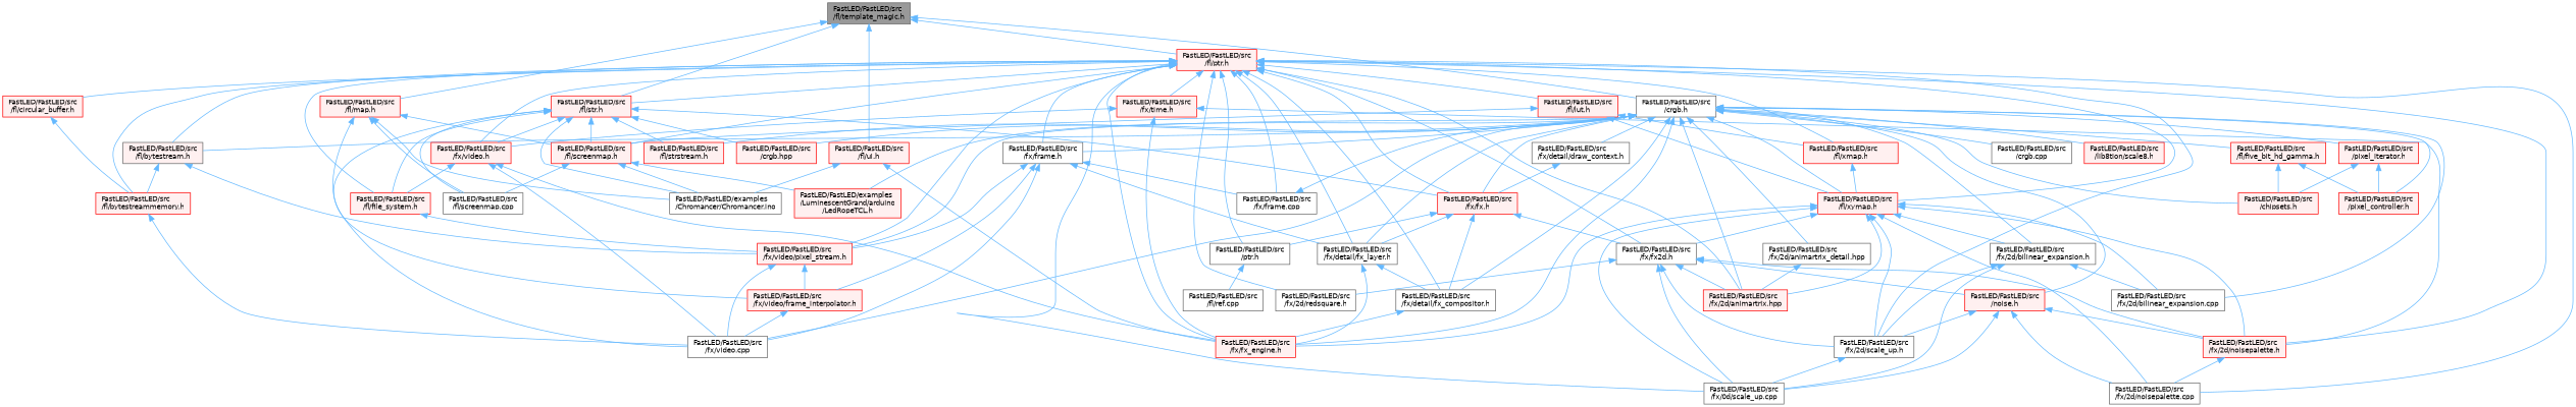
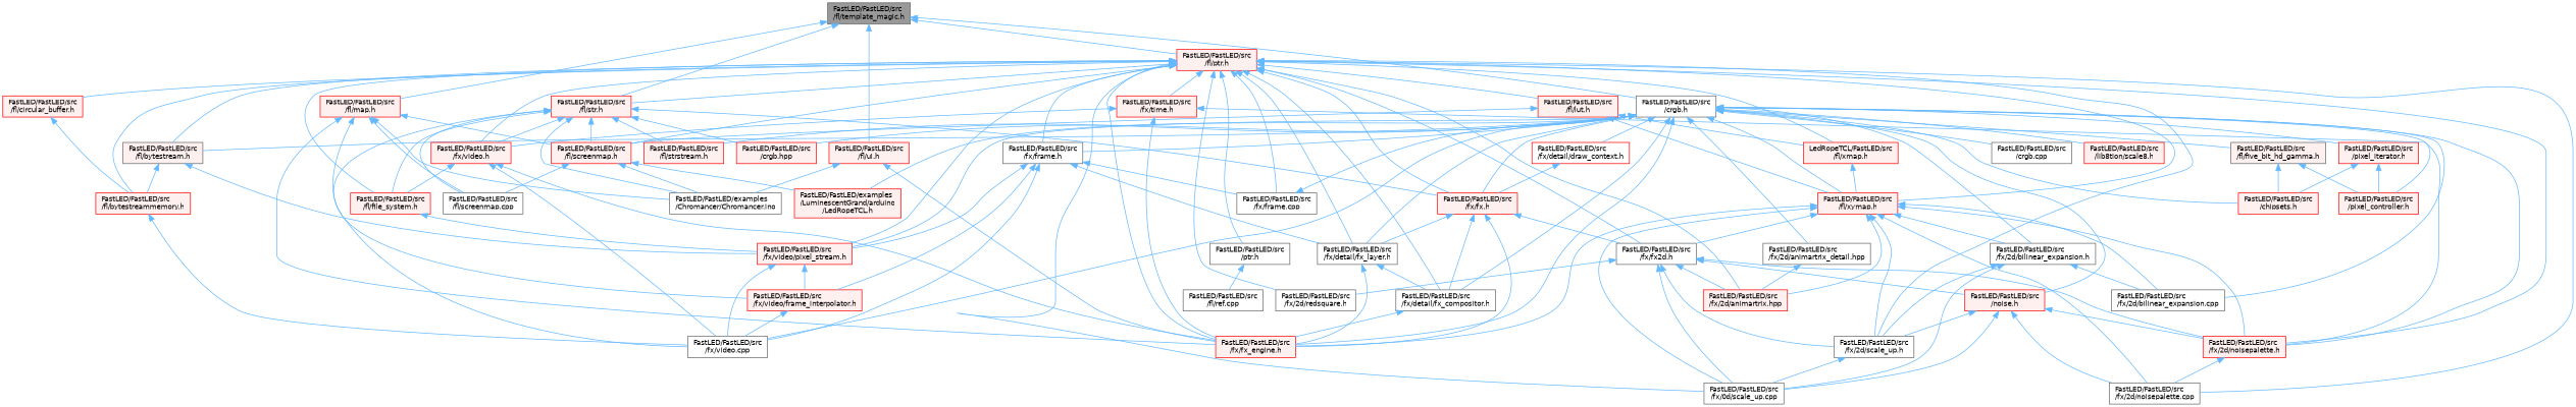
  digraph {
    node [color=red fillcolor="#FFF0F0" fontname=Helvetica fontsize=10 shape=box style=filled]
    edge [color=steelblue1 dir=back fontname=Helvetica fontsize=10 labelfontname=Helvetica labelfontsize=10 style=solid]
    n1 [color=gray40 fillcolor=grey60 fontcolor=black height=0.2 label="FastLED/FastLED/src\l/fl/template_magic.h" width=0.4]
    n2 [color=grey40 fillcolor=white height=0.2 label="FastLED/FastLED/src\l/crgb.h" width=0.4]
    n3 [height=0.2 label="FastLED/FastLED/src\l/fl/map.h" width=0.4]
    n4 [height=0.2 label="FastLED/FastLED/src\l/fl/ptr.h" width=0.4]
    n5 [height=0.2 label="FastLED/FastLED/src\l/fl/str.h" width=0.4]
    n6 [height=0.2 label="FastLED/FastLED/src\l/fl/ui.h" width=0.4]
    n7 [height=0.2 label="FastLED/FastLED/examples\l/LuminescentGrand/arduino\l/LedRopeTCL.h" width=0.4]
    n8 [height=0.2 label="FastLED/FastLED/src\l/chipsets.h" width=0.4]
    n9 [color=grey40 fillcolor=white height=0.2 label="FastLED/FastLED/src\l/crgb.cpp" width=0.4]
    n10 [height=0.2 label="FastLED/FastLED/src\l/crgb.hpp" width=0.4]
    n11 [color=grey40 height=0.2 label="FastLED/FastLED/src\l/fl/bytestream.h" width=0.4]
    n12 [color=grey40 fillcolor=white height=0.2 label="FastLED/FastLED/src\l/fx/video.cpp" width=0.4]
    n13 [height=0.2 label="FastLED/FastLED/src\l/fx/video/pixel_stream.h" width=0.4]
-   n14 [height=0.2 label="FastLED/FastLED/src\l/fl/five_bit_hd_gamma.h" width=0.4]
+   n14 [color=grey40 height=0.2 label="FastLED/FastLED/src\l/fl/five_bit_hd_gamma.h" width=0.4]
    n15 [height=0.2 label="FastLED/FastLED/src\l/pixel_controller.h" width=0.4]
    n16 [height=0.2 label="FastLED/FastLED/src\l/fl/strstream.h" width=0.4]
    n17 [height=0.2 label="FastLED/FastLED/src\l/fl/xymap.h" width=0.4]
    n18 [height=0.2 label="FastLED/FastLED/src\l/fx/2d/animartrix.hpp" width=0.4]
    n19 [color=grey40 fillcolor=white height=0.2 label="FastLED/FastLED/src\l/fx/2d/bilinear_expansion.cpp" width=0.4]
    n20 [color=grey40 fillcolor=white height=0.2 label="FastLED/FastLED/src\l/fx/2d/bilinear_expansion.h" width=0.4]
    n21 [height=0.2 label="FastLED/FastLED/src\l/fx/fx_engine.h" width=0.4]
    n22 [color=grey40 fillcolor=white height=0.2 label="FastLED/FastLED/src\l/fx/2d/animartrix_detail.hpp" width=0.4]
-   n23 [color=grey40 fillcolor=white height=0.2 label="FastLED/FastLED/src\l/fx/detail/draw_context.h" width=0.4]
+   n23 [fillcolor=white height=0.2 label="FastLED/FastLED/src\l/fx/detail/draw_context.h" width=0.4]
    n24 [height=0.2 label="FastLED/FastLED/src\l/fx/fx.h" width=0.4]
    n25 [color=grey40 fillcolor=white height=0.2 label="FastLED/FastLED/src\l/fx/detail/fx_compositor.h" width=0.4]
    n26 [color=grey40 fillcolor=white height=0.2 label="FastLED/FastLED/src\l/fx/detail/fx_layer.h" width=0.4]
    n27 [color=grey40 fillcolor=white height=0.2 label="FastLED/FastLED/src\l/fx/frame.h" width=0.4]
    n28 [height=0.2 label="FastLED/FastLED/src\l/lib8tion/scale8.h" width=0.4]
    n29 [height=0.2 label="FastLED/FastLED/src\l/noise.h" width=0.4]
    n30 [height=0.2 label="FastLED/FastLED/src\l/pixel_iterator.h" width=0.4]
    n31 [height=0.2 label="FastLED/FastLED/src\l/fx/video/frame_interpolator.h" width=0.4]
    n32 [color=grey40 fillcolor=white height=0.2 label="FastLED/FastLED/examples\l/Chromancer/Chromancer.ino" width=0.4]
    n33 [color=grey40 fillcolor=white height=0.2 label="FastLED/FastLED/src\l/fl/screenmap.cpp" width=0.4]
    n34 [height=0.2 label="FastLED/FastLED/src\l/fl/screenmap.h" width=0.4]
    n35 [color=grey40 fillcolor=white height=0.2 label="FastLED/FastLED/src\l/fx/frame.cpp" width=0.4]
    n36 [height=0.2 label="FastLED/FastLED/src\l/fl/bytestreammemory.h" width=0.4]
    n37 [color=grey40 fillcolor=white height=0.2 label="FastLED/FastLED/src\l/fx/0d/scale_up.cpp" width=0.4]
    n38 [color=grey40 fillcolor=white height=0.2 label="FastLED/FastLED/src\l/fx/2d/scale_up.h" width=0.4]
    n39 [color=grey40 fillcolor=white height=0.2 label="FastLED/FastLED/src\l/fx/2d/noisepalette.cpp" width=0.4]
    n40 [height=0.2 label="FastLED/FastLED/src\l/fx/2d/noisepalette.h" width=0.4]
    n41 [color=grey40 fillcolor=white height=0.2 label="FastLED/FastLED/src\l/fx/fx2d.h" width=0.4]
    n42 [color=grey40 fillcolor=white height=0.2 label="FastLED/FastLED/src\l/fx/2d/redsquare.h" width=0.4]
    n43 [height=0.2 label="FastLED/FastLED/src\l/fl/circular_buffer.h" width=0.4]
    n44 [height=0.2 label="FastLED/FastLED/src\l/fl/file_system.h" width=0.4]
    n45 [height=0.2 label="FastLED/FastLED/src\l/fl/lut.h" width=0.4]
-   n46 [height=0.2 label="FastLED/FastLED/src\l/fl/xmap.h" width=0.4]
+   n46 [height=0.2 label="LedRopeTCL/FastLED/src\l/fl/xmap.h" width=0.4]
    n47 [height=0.2 label="FastLED/FastLED/src\l/fx/video.h" width=0.4]
    n48 [height=0.2 label="FastLED/FastLED/src\l/fx/time.h" width=0.4]
    n49 [color=grey40 fillcolor=white height=0.2 label="FastLED/FastLED/src\l/ptr.h" width=0.4]
    n50 [color=grey40 fillcolor=white height=0.2 label="FastLED/FastLED/src\l/fl/ref.cpp" width=0.4]
    n1 -> n2
    n1 -> n3
    n1 -> n4
    n1 -> n5
    n1 -> n6
    n2 -> n7
    n2 -> n8
    n2 -> n9
    n2 -> n10
    n2 -> n11
    n2 -> n12
    n2 -> n13
    n2 -> n14
    n2 -> n15
    n2 -> n16
    n2 -> n17
-   n2 -> n18
+   n2 -> n40
    n2 -> n19
    n2 -> n20
    n2 -> n21
    n2 -> n22
    n2 -> n23
    n2 -> n24
    n2 -> n25
    n2 -> n26
    n2 -> n27
    n2 -> n28
    n2 -> n29
    n2 -> n30
+   n3 -> n21
    n3 -> n31
    n3 -> n32
    n3 -> n33
    n3 -> n34
    n4 -> n5
    n4 -> n11
    n4 -> n13
    n4 -> n17
    n4 -> n18
    n4 -> n21
    n4 -> n24
    n4 -> n25
    n4 -> n26
    n4 -> n27
    n4 -> n34
    n4 -> n35
    n4 -> n36
    n4 -> n37
    n4 -> n38
    n4 -> n39
    n4 -> n40
    n4 -> n41
    n4 -> n42
    n4 -> n43
    n4 -> n44
    n4 -> n45
    n4 -> n46
    n4 -> n47
    n4 -> n48
    n4 -> n49
    n5 -> n10
    n5 -> n12
    n5 -> n16
    n5 -> n24
    n5 -> n32
    n5 -> n33
    n5 -> n34
    n5 -> n44
    n5 -> n47
    n6 -> n21
    n6 -> n32
    n11 -> n13
    n11 -> n36
    n13 -> n12
    n13 -> n31
    n14 -> n8
    n14 -> n15
    n17 -> n18
    n17 -> n19
    n17 -> n20
    n17 -> n21
    n17 -> n37
    n17 -> n38
    n17 -> n39
    n17 -> n40
    n17 -> n41
    n20 -> n19
    n20 -> n37
    n20 -> n38
    n22 -> n18
    n23 -> n24
-   n24 -> n49
+   n24 -> n21
    n24 -> n25
    n24 -> n26
    n24 -> n41
    n25 -> n21
    n26 -> n21
    n26 -> n25
    n27 -> n12
    n27 -> n13
    n27 -> n26
    n27 -> n31
    n27 -> n35
    n29 -> n37
    n29 -> n38
    n29 -> n39
    n29 -> n40
    n30 -> n8
    n30 -> n15
    n31 -> n12
    n34 -> n7
    n34 -> n32
    n34 -> n33
    n35 -> n2
    n36 -> n12
    n38 -> n37
    n40 -> n39
    n41 -> n18
    n41 -> n29
    n41 -> n37
    n41 -> n38
    n41 -> n40
    n41 -> n42
    n43 -> n36
    n44 -> n13
    n45 -> n17
    n45 -> n34
    n45 -> n46
    n46 -> n17
    n47 -> n12
    n47 -> n21
    n47 -> n44
    n48 -> n21
    n48 -> n40
    n48 -> n47
    n49 -> n50
  }
